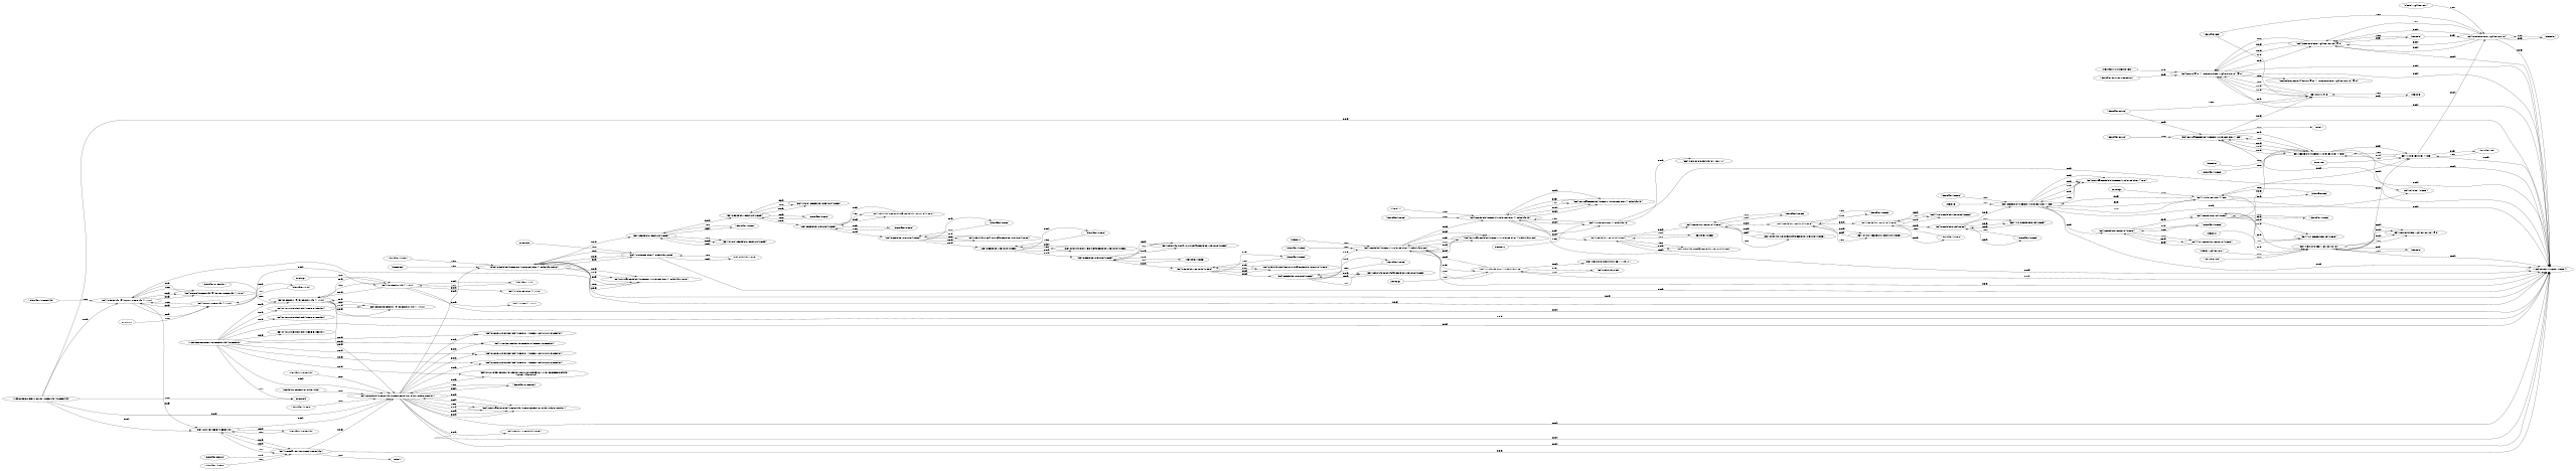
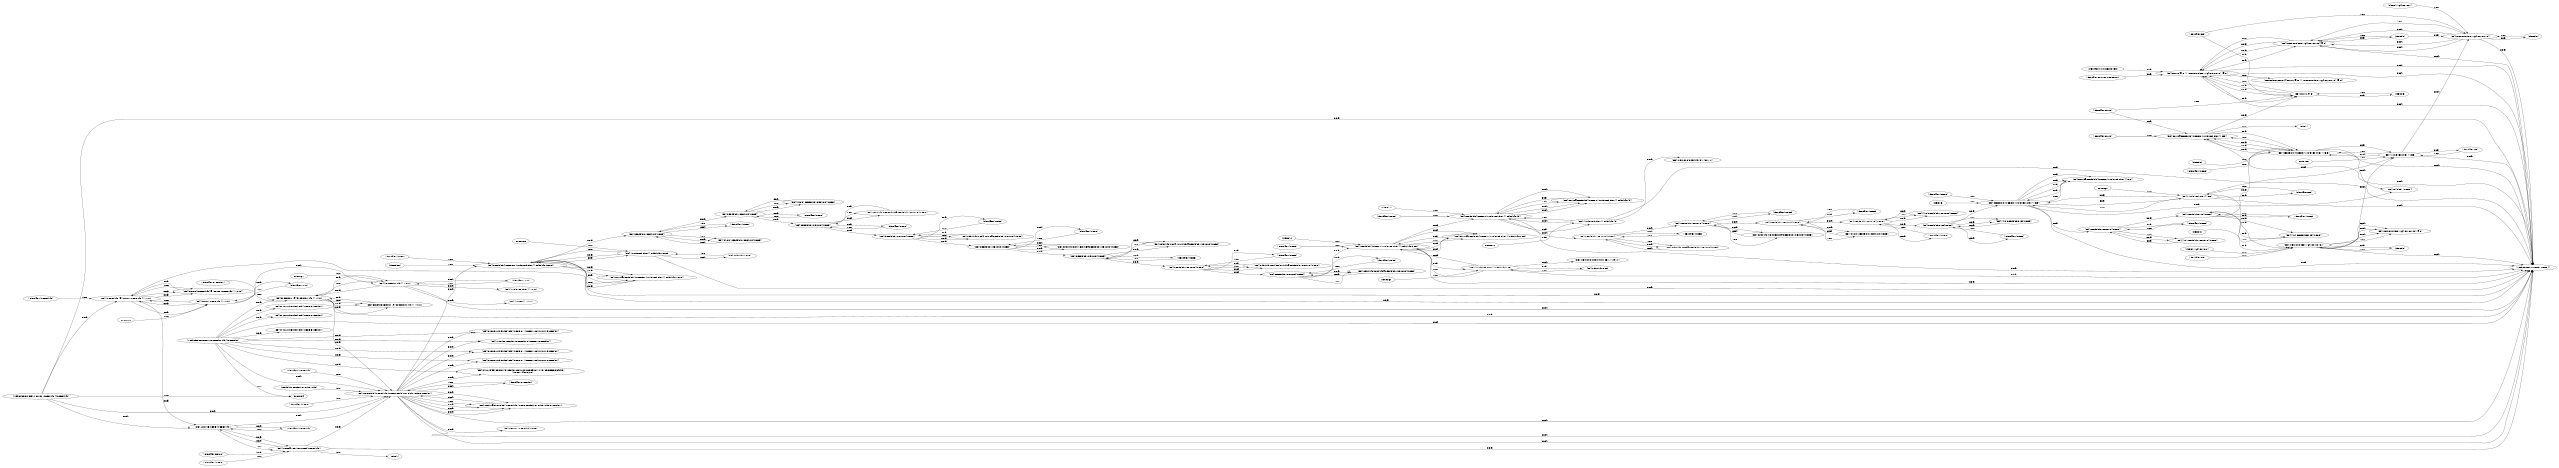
  digraph {
    fontname="DejaVu Sans"
    rankdir=LR
    node [fontname="DejaVu Sans"]
    edge [fontname="DejaVu Sans"]
    n1 [label="(Call,count != 3  ||  memcmp(tag,\"\x6f\x80\x01\",3) != 0)"]
    n2 [label="(Call,count != 3)"]
    n3 [label="(Call,memcmp(tag,\"\x6f\x80\x01\",3) != 0)"]
    n4 [label="(MethodReturn,static Image *)"]
    n5 [label="(ControlStructure,if (count != 3  ||  memcmp(tag,\"\x6f\x80\x01\",3) != 0))"]
    n6 [label="(Literal,3)"]
    n7 [label="(Literal,0)"]
    n8 [label="(Call,count=ReadBlob(image,3,(unsigned char *) tag))"]
    n9 [label="(Call,ReadBlob(image,3,(unsigned char *) tag))"]
    n10 [label="(Block,)"]
    n11 [label="(Call,(unsigned char *) tag)"]
    n12 [label="(Call,TellBlob( image ))"]
    n13 [label="(Call,memcmp(tag,\"\x6f\x80\x01\",3))"]
    n14 [label="(Identifier,tag)"]
    n15 [label="(Call,ReadBlobByte(image))"]
    n16 [label="(Identifier,image)"]
    n17 [label="(Call,(int) ReadBlobByte(image))"]
    n18 [label="(Call,ReadBlobMSBLong(image))"]
    n19 [label="(Call,(int) ReadBlobMSBLong(image))"]
    n20 [label="(Identifier,image)"]
    n21 [label="(Call,ReadBlob(image,3,(unsigned char *) tag))"]
    n22 [label="(Call,(unsigned char *) tag)"]
    n23 [label="(Call,count=ReadBlob(image,3,(unsigned char *) tag))"]
    n24 [label="(Call,memcmp(tag,\"\x6f\x80\x00\",3))"]
    n25 [label="(Identifier,tag)"]
    n26 [label="(Call,ReadBlobByte(image))"]
    n27 [label="(Call,(int) ReadBlobByte(image))"]
    n28 [label="(Identifier,image)"]
    n29 [label="(Call,ReadBlobMSBLong(image))"]
    n30 [label="(Identifier,image)"]
    n31 [label="(Call,(int) ReadBlobMSBLong(image))"]
    n32 [label="(Call,ReadBlobMSBShort(image))"]
    n33 [label="(Call,(short) ReadBlobMSBShort(image))"]
    n34 [label="(Identifier,image)"]
    n35 [label="(Call,ReadBlobMSBLong(image))"]
    n36 [label="(Call,pdb_info.next_record=ReadBlobMSBLong(image))"]
    n37 [label="(Identifier,image)"]
    n38 [label="(Call,ReadBlobMSBLong(image))"]
    n39 [label="(Call,pdb_info.seed=ReadBlobMSBLong(image))"]
    n40 [label="(Identifier,image)"]
    n41 [label="(Call,ReadBlob(image,4,(unsigned char *) pdb_info.id))"]
    n42 [label="(Call,(unsigned char *) pdb_info.id)"]
    n43 [label="(Call,count=ReadBlob(image,4,(unsigned char *) pdb_info.id))"]
    n44 [label="(Call,memcmp(pdb_info.id,\"View\",4))"]
    n45 [label="(Call,ReadBlob(image,4,(unsigned char *) pdb_info.type))"]
    n46 [label="(Call,(unsigned char *) pdb_info.type)"]
    n47 [label="(Call,count=ReadBlob(image,4,(unsigned char *) pdb_info.type))"]
    n48 [label="(Call,memcmp(pdb_info.type,\"vIMG\",4))"]
    n49 [label="(Call,pdb_info.type)"]
    n50 [label="(Call,ReadBlobMSBLong(image))"]
    n51 [label="(Call,pdb_info.sort_info=ReadBlobMSBLong(image))"]
    n52 [label="(Identifier,image)"]
    n53 [label="(Call,ReadBlobMSBLong(image))"]
    n54 [label="(Identifier,image)"]
    n55 [label="(Call,pdb_info.application_info=ReadBlobMSBLong(image))"]
    n56 [label="(Call,ReadBlobMSBLong(image))"]
    n57 [label="(Call,pdb_info.modify_number=ReadBlobMSBLong(image))"]
    n58 [label="(Identifier,image)"]
    n59 [label="(Call,ReadBlobMSBLong(image))"]
    n60 [label="(Identifier,image)"]
    n61 [label="(Call,pdb_info.archive_time=ReadBlobMSBLong(image))"]
    n62 [label="(Call,ReadBlobMSBLong(image))"]
    n63 [label="(Identifier,image)"]
    n64 [label="(Call,pdb_info.modify_time=ReadBlobMSBLong(image))"]
    n65 [label="(Call,ReadBlobMSBLong(image))"]
    n66 [label="(Call,pdb_info.create_time=ReadBlobMSBLong(image))"]
    n67 [label="(Identifier,image)"]
    n68 [label="(Call,ReadBlobMSBShort(image))"]
    n69 [label="(Call,(short) ReadBlobMSBShort(image))"]
    n70 [label="(Identifier,image)"]
    n71 [label="(Call,ReadBlobMSBShort(image))"]
    n72 [label="(Call,(short) ReadBlobMSBShort(image))"]
    n73 [label="(Identifier,image)"]
-   n74 [label="(Block,ReadBlob(image,32,(unsigned char *) pdb_info.name))"]
+   n74 [label="(Call,ReadBlob(image,32,(unsigned char *) pdb_info.name))"]
    n75 [label="(Call,(unsigned char *) pdb_info.name)"]
    n76 [label="(Call,count=ReadBlob(image,32,(unsigned char *) pdb_info.name))"]
    n77 [label="(Call,pdb_info.name)"]
    n78 [label="(Call,OpenBlob(image_info,image,ReadBinaryBlobMode,exception))"]
    n79 [label="(Call,DestroyImageList(image))"]
    n80 [label="(Call,QueueAuthenticPixels(image,0,y,image->columns,1,exception))"]
    n81 [label="(Call,InheritException(exception,&image->exception))"]
    n82 [label="(Call,QueueAuthenticPixels(image,0,y,image->columns,1,exception))"]
    n83 [label="(Call,QueueAuthenticPixels(image,0,y,image->columns,1,exception))"]
    n84 [label="(Call,status=OpenBlob(image_info,image,ReadBinaryBlobMode,exception))"]
    n85 [label="(Identifier,exception)"]
    n86 [label="(Call,ThrowFileException(exception,CorruptImageError,\"UnexpectedEndOfFile\",\n      image->filename))"]
    n87 [label="(Call,AcquireImage(image_info))"]
    n88 [label="(Call,image=AcquireImage(image_info))"]
    n89 [label="(Identifier,image_info)"]
    n90 [label="(Block,)"]
    n91 [label="(Call,image_info != (const ImageInfo *) NULL)"]
    n92 [label="(Call,(const ImageInfo *) NULL)"]
    n93 [label="(Call,assert(image_info != (const ImageInfo *) NULL))"]
    n94 [label="(Call,(ExceptionInfo *) NULL)"]
    n95 [label="(Identifier,NULL)"]
    n96 [label="(MethodParameterIn,const ImageInfo *image_info)"]
    1000109
    n98 [label="(Call,exception != (ExceptionInfo *) NULL)"]
    n99 [label="(Identifier,NULL)"]
    n100 [label="(Call,(unsigned char *) NULL)"]
    n101 [label="(Call,(Image *) NULL)"]
    n102 [label="(Call,assert(exception != (ExceptionInfo *) NULL))"]
    n103 [label="(MethodParameterIn,ExceptionInfo *exception)"]
    n104 [label="(Call,SyncAuthenticPixels(image,exception))"]
    n105 [label="(Call,SyncAuthenticPixels(image,exception))"]
    n106 [label="(Call,SyncAuthenticPixels(image,exception))"]
    n107 [label="(Call,memcmp(tag,\"\x6f\x80\x00\",3) != 0)"]
    n108 [label="(Literal,3)"]
    n109 [label="(Literal,3)"]
    n110 [label="(Identifier,num_pad_bytes)"]
    n111 [label="(Identifier,CorruptImageError)"]
    n112 [label="(Identifier,image)"]
    n113 [label="(ReadBlob,ReadBinaryBlobMode)"]
    n114 [label="(Identifier,count)"]
    n115 [label="(Identifier,exception)"]
    n116 [label="(Literal,\"\x6f\x80\x01\")"]
    n117 [label="(Identifier,image)"]
    n118 [label="(Identifier,image_info)"]
    n119 [label="(Literal,32)"]
    n120 [label="(Identifier,image)"]
    n121 [label="(Literal,0)"]
    n122 [label="(Identifier,image)"]
    n123 [label="(Identifier,tag)"]
    n124 [label="(Literal,4)"]
    n125 [label="(Identifier,image)"]
    n126 [label="(Identifier,image)"]
    n127 [label="(Literal,4)"]
    n128 [label="(Literal,\"\x6f\x80\x00\")"]
    n129 [label="(Identifier,image_info)"]
    n130 [label="(Identifier,tag)"]
    n131 [label="(Literal,3)"]
    n132 [label="(Identifier,status)"]
    n133 [label="(Identifier,count)"]
    n134 [label="(Literal,3)"]
    n135 [label="(Identifier,image)"]
    1000140
    1000167
    1000205
    1000267
    1000277
    1000360
    1000405
    n1 -> n2 [label="CFG: "]
    n1 -> n3 [label="CFG: "]
    n1 -> n4 [label="DDG: "]
    n1 -> n4 [label="DDG: "]
    n1 -> n4 [label="DDG: "]
    n1 -> n5 [label="AST: "]
    n2 -> n1 [label="AST: "]
    n2 -> n1 [label="DDG: "]
    n2 -> n1 [label="DDG: "]
    n2 -> n6 [label="CFG: "]
    n3 -> n1 [label="AST: "]
    n3 -> n1 [label="DDG: "]
    n3 -> n1 [label="DDG: "]
    n3 -> n4 [label="DDG: "]
    n3 -> n7 [label="CFG: "]
    n6 -> n2 [label="AST: "]
    n7 -> n3 [label="AST: "]
    n7 -> n13 [label="CFG: "]
    n8 -> n2 [label="DDG: "]
    n8 -> n4 [label="DDG: "]
    n8 -> n9 [label="CFG: "]
    n8 -> n10 [label="AST: "]
    n9 -> n4 [label="DDG: "]
    n9 -> n8 [label="AST: "]
    n9 -> n8 [label="DDG: "]
    n9 -> n8 [label="DDG: "]
    n9 -> n8 [label="DDG: "]
    n9 -> n11 [label="CFG: "]
    n9 -> n12 [label="DDG: "]
    n11 -> n4 [label="DDG: "]
    n11 -> n9 [label="AST: "]
    n11 -> n9 [label="DDG: "]
    n11 -> n13 [label="DDG: "]
    n11 -> n14 [label="CFG: "]
    n13 -> n3 [label="AST: "]
    n13 -> n3 [label="DDG: "]
    n13 -> n3 [label="DDG: "]
    n13 -> n3 [label="DDG: "]
    n13 -> n4 [label="DDG: "]
    n13 -> n109 [label="CFG: "]
    n14 -> n11 [label="AST: "]
    n15 -> n9 [label="DDG: "]
    n15 -> n16 [label="CFG: "]
    n15 -> n17 [label="AST: "]
    n15 -> n17 [label="DDG: "]
    n16 -> n15 [label="AST: "]
    n17 -> n15 [label="CFG: "]
    n18 -> n15 [label="DDG: "]
    n18 -> n19 [label="AST: "]
    n18 -> n19 [label="DDG: "]
    n18 -> n20 [label="CFG: "]
    n19 -> n18 [label="CFG: "]
    n20 -> n18 [label="AST: "]
    n21 -> n4 [label="DDG: "]
    n21 -> n12 [label="DDG: "]
    n21 -> n18 [label="DDG: "]
    n21 -> n22 [label="CFG: "]
    n21 -> n23 [label="AST: "]
    n21 -> n23 [label="DDG: "]
    n21 -> n23 [label="DDG: "]
    n21 -> n23 [label="DDG: "]
    n22 -> n4 [label="DDG: "]
    n22 -> n11 [label="DDG: "]
    n22 -> n21 [label="AST: "]
    n22 -> n21 [label="DDG: "]
    n22 -> n24 [label="DDG: "]
    n22 -> n25 [label="CFG: "]
    n23 -> n21 [label="CFG: "]
    n24 -> n4 [label="DDG: "]
    n24 -> n11 [label="DDG: "]
    n24 -> n107 [label="AST: "]
    n24 -> n107 [label="DDG: "]
    n24 -> n107 [label="DDG: "]
    n24 -> n107 [label="DDG: "]
    n24 -> n108 [label="CFG: "]
    n25 -> n22 [label="AST: "]
    n26 -> n21 [label="DDG: "]
    n26 -> n27 [label="AST: "]
    n26 -> n27 [label="DDG: "]
    n26 -> n28 [label="CFG: "]
    n27 -> n26 [label="CFG: "]
    n28 -> n26 [label="AST: "]
    n29 -> n26 [label="DDG: "]
    n29 -> n30 [label="CFG: "]
    n29 -> n31 [label="AST: "]
    n29 -> n31 [label="DDG: "]
    n30 -> n29 [label="AST: "]
    n31 -> n29 [label="CFG: "]
    n32 -> n29 [label="DDG: "]
    n32 -> n33 [label="AST: "]
    n32 -> n33 [label="DDG: "]
    n32 -> n34 [label="CFG: "]
    n33 -> n32 [label="CFG: "]
    n34 -> n32 [label="AST: "]
    n35 -> n32 [label="DDG: "]
    n35 -> n36 [label="AST: "]
    n35 -> n36 [label="DDG: "]
    n35 -> n37 [label="CFG: "]
    n36 -> n35 [label="CFG: "]
    n37 -> n35 [label="AST: "]
    n38 -> n35 [label="DDG: "]
    n38 -> n39 [label="AST: "]
    n38 -> n39 [label="DDG: "]
    n38 -> n40 [label="CFG: "]
    n39 -> n38 [label="CFG: "]
    n40 -> n38 [label="AST: "]
    n41 -> n4 [label="DDG: "]
    n41 -> n38 [label="DDG: "]
    n41 -> n42 [label="CFG: "]
    n41 -> n43 [label="AST: "]
    n41 -> n43 [label="DDG: "]
    n41 -> n43 [label="DDG: "]
    n41 -> n43 [label="DDG: "]
    n42 -> n4 [label="DDG: "]
    n42 -> n41 [label="AST: "]
    n42 -> n41 [label="DDG: "]
    n42 -> n44 [label="DDG: "]
    n43 -> n41 [label="CFG: "]
    n45 -> n4 [label="DDG: "]
    n45 -> n41 [label="DDG: "]
    n45 -> n46 [label="CFG: "]
    n45 -> n47 [label="AST: "]
    n45 -> n47 [label="DDG: "]
    n45 -> n47 [label="DDG: "]
    n45 -> n47 [label="DDG: "]
    n46 -> n4 [label="DDG: "]
    n46 -> n45 [label="AST: "]
    n46 -> n45 [label="DDG: "]
    n46 -> n48 [label="DDG: "]
    n46 -> n49 [label="CFG: "]
    n47 -> n45 [label="CFG: "]
    n49 -> n46 [label="AST: "]
    n50 -> n45 [label="DDG: "]
    n50 -> n51 [label="AST: "]
    n50 -> n51 [label="DDG: "]
    n50 -> n52 [label="CFG: "]
    n51 -> n50 [label="CFG: "]
    n52 -> n50 [label="AST: "]
    n53 -> n50 [label="DDG: "]
    n53 -> n54 [label="CFG: "]
    n53 -> n55 [label="AST: "]
    n53 -> n55 [label="DDG: "]
    n54 -> n53 [label="AST: "]
    n55 -> n53 [label="CFG: "]
    n56 -> n53 [label="DDG: "]
    n56 -> n57 [label="AST: "]
    n56 -> n57 [label="DDG: "]
    n56 -> n58 [label="CFG: "]
    n57 -> n56 [label="CFG: "]
    n58 -> n56 [label="AST: "]
    n59 -> n56 [label="DDG: "]
    n59 -> n60 [label="CFG: "]
    n59 -> n61 [label="AST: "]
    n59 -> n61 [label="DDG: "]
    n60 -> n59 [label="AST: "]
    n61 -> n59 [label="CFG: "]
    n62 -> n59 [label="DDG: "]
    n62 -> n63 [label="CFG: "]
    n62 -> n64 [label="AST: "]
    n62 -> n64 [label="DDG: "]
    n63 -> n62 [label="AST: "]
    n64 -> n62 [label="CFG: "]
    n65 -> n62 [label="DDG: "]
    n65 -> n66 [label="AST: "]
    n65 -> n66 [label="DDG: "]
    n65 -> n67 [label="CFG: "]
    n66 -> n65 [label="CFG: "]
    n67 -> n65 [label="AST: "]
    n68 -> n65 [label="DDG: "]
    n68 -> n69 [label="AST: "]
    n68 -> n69 [label="DDG: "]
    n68 -> n70 [label="CFG: "]
    n69 -> n68 [label="CFG: "]
    n70 -> n68 [label="AST: "]
    n71 -> n68 [label="DDG: "]
    n71 -> n72 [label="AST: "]
    n71 -> n72 [label="DDG: "]
    n71 -> n73 [label="CFG: "]
    n72 -> n71 [label="CFG: "]
    n73 -> n71 [label="AST: "]
    n74 -> n4 [label="DDG: "]
    n74 -> n71 [label="DDG: "]
    n74 -> n75 [label="CFG: "]
    n74 -> n76 [label="AST: "]
    n74 -> n76 [label="DDG: "]
    n74 -> n76 [label="DDG: "]
    n74 -> n76 [label="DDG: "]
    n75 -> n4 [label="DDG: "]
    n75 -> n74 [label="AST: "]
    n75 -> n74 [label="DDG: "]
    n75 -> n77 [label="CFG: "]
    n76 -> n74 [label="CFG: "]
    n77 -> n75 [label="AST: "]
    n78 -> n4 [label="DDG: "]
    n78 -> n4 [label="DDG: "]
    n78 -> n4 [label="DDG: "]
    n78 -> n74 [label="DDG: "]
    n78 -> n79 [label="DDG: "]
    n78 -> n80 [label="DDG: "]
    n78 -> n81 [label="DDG: "]
    n78 -> n82 [label="DDG: "]
    n78 -> n83 [label="DDG: "]
    n78 -> n84 [label="AST: "]
    n78 -> n84 [label="DDG: "]
    n78 -> n84 [label="DDG: "]
    n78 -> n84 [label="DDG: "]
    n78 -> n84 [label="DDG: "]
    n78 -> n85 [label="CFG: "]
    n78 -> n86 [label="DDG: "]
    n84 -> n78 [label="CFG: "]
    n85 -> n78 [label="AST: "]
    n87 -> n78 [label="DDG: "]
    n87 -> n88 [label="AST: "]
    n87 -> n88 [label="DDG: "]
    n87 -> n89 [label="CFG: "]
    n88 -> n4 [label="DDG: "]
    n88 -> n78 [label="DDG: "]
    n88 -> n87 [label="CFG: "]
    n88 -> n90 [label="AST: "]
    n89 -> n87 [label="AST: "]
    n91 -> n4 [label="DDG: "]
    n91 -> n87 [label="DDG: "]
    n91 -> n92 [label="CFG: "]
    n91 -> n93 [label="AST: "]
    n91 -> n93 [label="DDG: "]
    n91 -> n93 [label="DDG: "]
    n92 -> n91 [label="AST: "]
    n92 -> n91 [label="DDG: "]
    n92 -> n94 [label="DDG: "]
    n92 -> n95 [label="CFG: "]
    n93 -> n91 [label="CFG: "]
    n94 -> n4 [label="DDG: "]
    n94 -> n98 [label="AST: "]
    n94 -> n98 [label="DDG: "]
    n94 -> n99 [label="CFG: "]
    n94 -> n100 [label="DDG: "]
    n94 -> n101 [label="DDG: "]
    n95 -> n92 [label="AST: "]
    n96 -> n4 [label="DDG: "]
    n96 -> n78 [label="DDG: "]
    n96 -> n87 [label="DDG: "]
    n96 -> n91 [label="DDG: "]
    n96 -> 1000109 [label="AST: "]
    n98 -> n4 [label="DDG: "]
    n98 -> n78 [label="DDG: "]
    n98 -> n94 [label="CFG: "]
    n98 -> n102 [label="AST: "]
    n98 -> n102 [label="DDG: "]
    n98 -> n102 [label="DDG: "]
    n99 -> n94 [label="AST: "]
    n102 -> n98 [label="CFG: "]
    n103 -> n4 [label="DDG: "]
    n103 -> n78 [label="DDG: "]
    n103 -> n80 [label="DDG: "]
    n103 -> n81 [label="DDG: "]
    n103 -> n82 [label="DDG: "]
    n103 -> n83 [label="DDG: "]
    n103 -> n86 [label="DDG: "]
    n103 -> 1000109 [label="AST: "]
    n103 -> n98 [label="DDG: "]
    n103 -> n104 [label="DDG: "]
    n103 -> n105 [label="DDG: "]
    n103 -> n106 [label="DDG: "]
    n108 -> n24 [label="AST: "]
    n109 -> n13 [label="AST: "]
    n110 -> n1 [label="CFG: "]
    n111 -> n1 [label="CFG: "]
    n112 -> n74 [label="AST: "]
    n113 -> n78 [label="AST: "]
    n114 -> n8 [label="AST: "]
    n115 -> n98 [label="AST: "]
    n116 -> n13 [label="AST: "]
    n117 -> n78 [label="AST: "]
    n118 -> n91 [label="AST: "]
    n119 -> n74 [label="AST: "]
    n120 -> n41 [label="AST: "]
    n121 -> n24 [label="CFG: "]
    n122 -> n88 [label="AST: "]
    n123 -> n2 [label="CFG: "]
    n123 -> n13 [label="AST: "]
    n124 -> n41 [label="AST: "]
    n125 -> n9 [label="AST: "]
    n126 -> n21 [label="AST: "]
    n127 -> n45 [label="AST: "]
    n128 -> n24 [label="AST: "]
    n129 -> n78 [label="AST: "]
    n130 -> n24 [label="AST: "]
    n131 -> n9 [label="AST: "]
    n132 -> n88 [label="CFG: "]
    n133 -> n2 [label="AST: "]
    n133 -> n8 [label="CFG: "]
    n134 -> n21 [label="AST: "]
    n135 -> n45 [label="AST: "]
    1000140 -> n92 [label="AST: "]
    1000167 -> n94 [label="AST: "]
    1000205 -> n75 [label="AST: "]
    1000267 -> n46 [label="AST: "]
    1000277 -> n42 [label="AST: "]
    1000360 -> n22 [label="AST: "]
    1000405 -> n11 [label="AST: "]
  }
